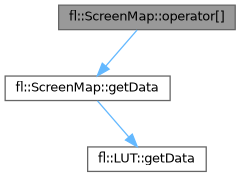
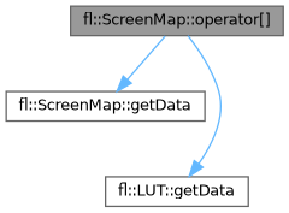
  digraph {
    rankdir=TB
    node [color=grey40 fillcolor=white fontname=Helvetica fontsize=10 shape=box style=filled]
    edge [color=steelblue1 fontname=Helvetica fontsize=10 labelfontname=Helvetica labelfontsize=10 style=solid]
    n1 [color=gray40 fillcolor=grey60 fontcolor=black height=0.2 label="fl::ScreenMap::operator[]" width=0.4]
    n2 [height=0.2 label="fl::ScreenMap::getData" width=0.4]
    n3 [height=0.2 label="fl::LUT::getData" width=0.4]
    n1 -> n2
-   n2 -> n3
+   n1 -> n3
  }
